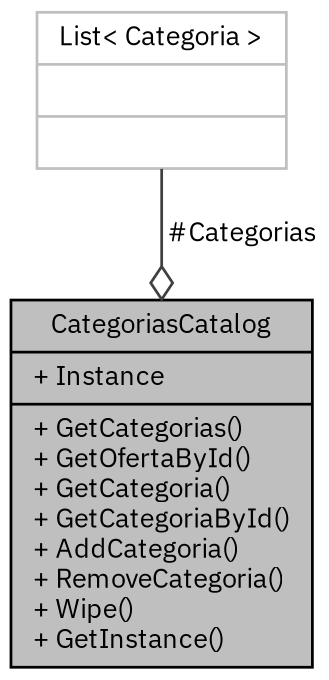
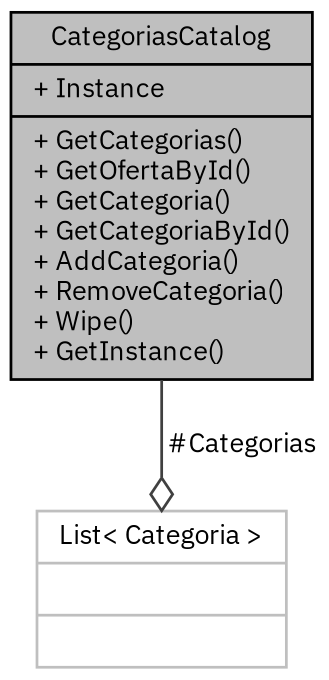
  digraph {
    fontname="IBM Plex Sans"
    node [fontname="IBM Plex Sans" fontsize=10 shape=record style=filled]
    n1 [color=black fillcolor=grey75 fontcolor=black height=0.2 label="{CategoriasCatalog\n|+ Instance\l|+ GetCategorias()\l+ GetOfertaById()\l+ GetCategoria()\l+ GetCategoriaById()\l+ AddCategoria()\l+ RemoveCategoria()\l+ Wipe()\l+ GetInstance()\l}" width=0.4]
    n2 [color=grey75 fillcolor=white height=0.2 label="{List\< Categoria \>\n||}" width=0.4]
-   n2 -> n1 [arrowhead=odiamond color=grey25 fontname="IBM Plex Sans" fontsize=10 label=" #Categorias" labelfontname=Helvetica labelfontsize=10 style=solid]
+   n1 -> n2 [arrowhead=odiamond color=grey25 fontname="IBM Plex Sans" fontsize=10 label=" #Categorias" labelfontname=Helvetica labelfontsize=10 style=solid]
  }
